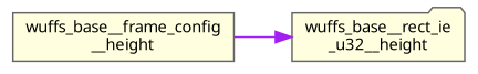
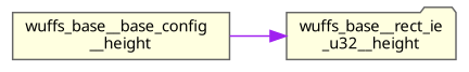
  digraph {
    rankdir=RL
    fontname="Noto Sans"
    node [fillcolor=lightyellow fontname="Noto Sans" fontsize=10 style=filled]
    n1 [color=gray40 fontcolor=black height=0.2 label="wuffs_base__rect_ie\l_u32__height" shape=folder width=0.4]
-   n2 [color=grey40 height=0.2 label="wuffs_base__frame_config\l__height" shape=box width=0.4]
+   n2 [color=grey40 height=0.2 label="wuffs_base__base_config\l__height" shape=box width=0.4]
    n1 -> n2 [color=purple dir=back fontname="Noto Sans" fontsize=10 labelfontname=Helvetica labelfontsize=10 style=solid]
  }
